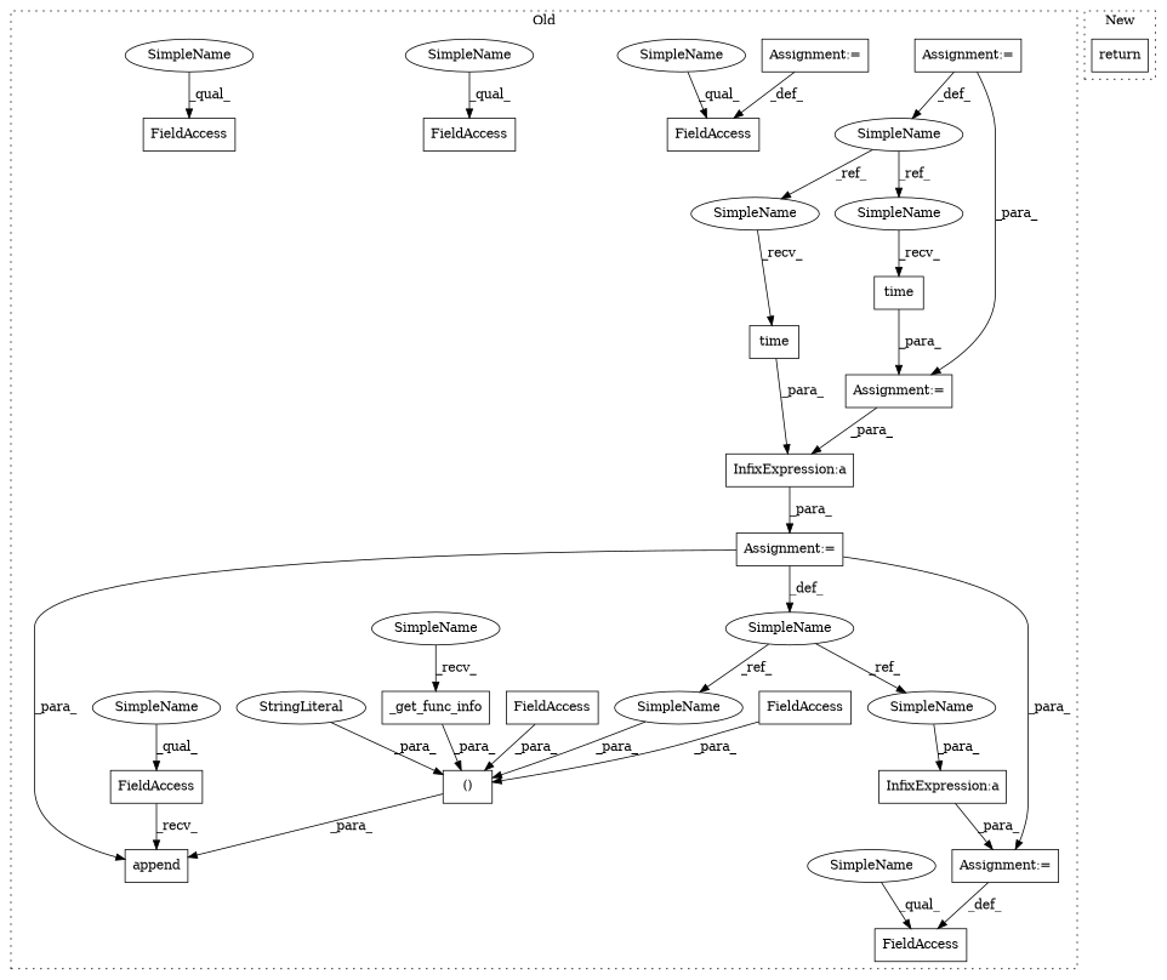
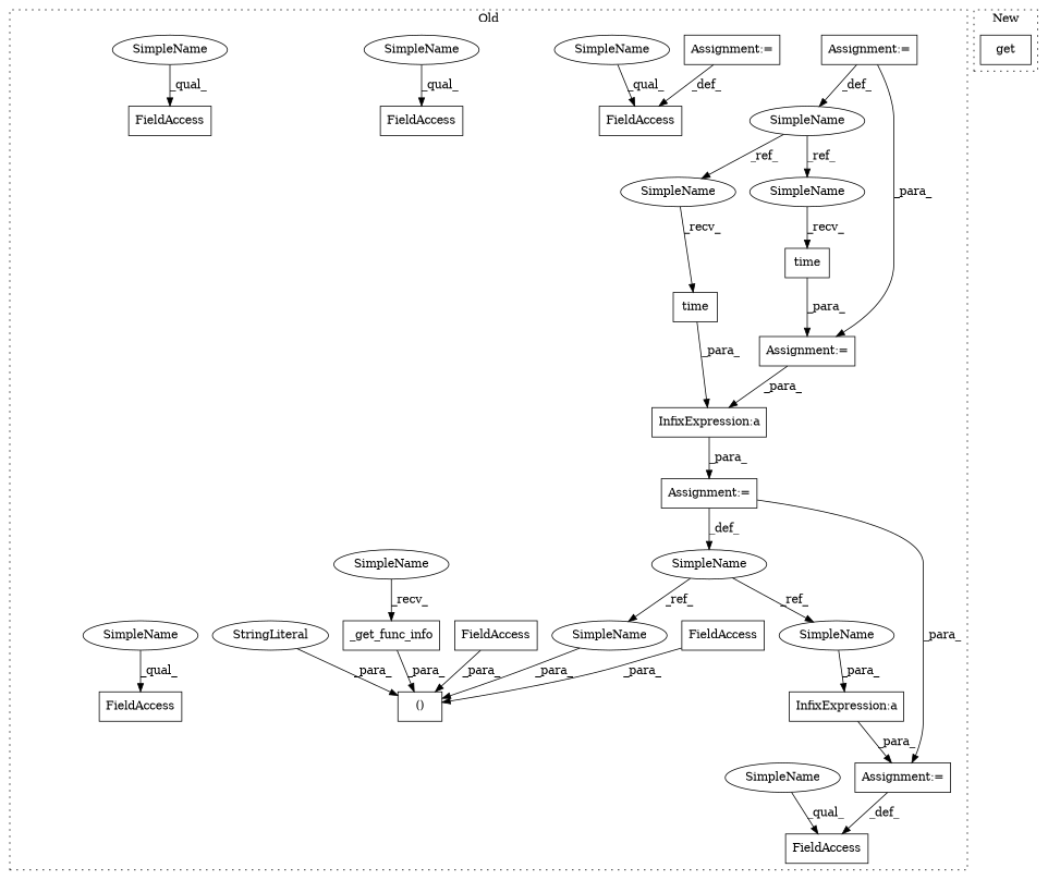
  digraph {
    node [a=42 l=4 s=1135 shape=box]
    n1 [a=32 l=16 label=_get_func_info s=1385]
    n2 [a=106 l=97 label="()" s=1304]
    n3 [a=27 l=3 label="InfixExpression:a" s=1124]
    n4 [a=27 l=3 label="InfixExpression:a" s=1162]
    n5 [a=22 l=15 label=FieldAccess]
    n6 [a=22 l=6 label=FieldAccess s=1361]
    n7 [a=22 l=9 label=FieldAccess s=1263]
    n8 [a=22 l=15 label=FieldAccess]
    n9 [a=22 label=FieldAccess s=1344]
    n10 [a=22 l=10 label=FieldAccess s=1281]
    n11 [a=22 l=11 label=FieldAccess s=1203]
    n12 [l=9 label=SimpleName s=1102 shape=ellipse]
    n13 [a=32 l=6 label=time s=1051]
    n14 [label=SimpleName s=1019 shape=ellipse]
    n15 [a=32 l=6 label=time s=1118]
    n16 [a=7 l=2 label="Assignment:=" s=1150]
    n17 [a=7 label="Assignment:=" s=1019]
    n18 [a=7 l=1 label="Assignment:=" s=1045]
    n19 [a=45 l=5 label=StringLiteral s=1326 shape=ellipse]
    n20 [a=7 l=2 label="Assignment:=" s=1272]
    n21 [a=7 l=1 label="Assignment:=" s=1111]
-   n22 [a=32 l="12,2" label=append s="1292,1401"]
    n23 [label=SimpleName s=1263 shape=ellipse]
    n24 [label=SimpleName shape=ellipse]
    n25 [label=SimpleName s=1281 shape=ellipse]
    n26 [label=SimpleName shape=ellipse]
    n27 [label=SimpleName s=1380 shape=ellipse]
    n28 [label=SimpleName s=1203 shape=ellipse]
    n29 [label=SimpleName s=1113 shape=ellipse]
    n30 [label=SimpleName s=1046 shape=ellipse]
    n31 [l=9 label=SimpleName s=1153 shape=ellipse]
    n32 [l=9 label=SimpleName s=1304 shape=ellipse]
-   n33 [a=41 l=7 label=return s=3492]
+   n33 [a=41 l=7 label=get s=3492]
    subgraph cluster_1 {
      label=Old
      style=dotted
      n1
      n2
      n3
      n4
      n5
      n6
      n7
      n8
      n9
      n10
      n11
      n12
      n13
      n14
      n15
      n16
      n17
      n18
      n19
      n20
      n21
-     n22
      n23
      n24
      n25
      n26
      n27
      n28
      n29
      n30
      n31
      n32
    }
    subgraph cluster_2 {
      label=New
      style=dotted
      n33
    }
    n1 -> n2 [label=_para_]
-   n2 -> n22 [label=_para_]
    n3 -> n21 [label=_para_]
    n4 -> n16 [label=_para_]
    n6 -> n2 [label=_para_]
    n9 -> n2 [label=_para_]
-   n10 -> n22 [label=_recv_]
    n12 -> n31 [label=_ref_]
    n12 -> n32 [label=_ref_]
    n13 -> n18 [label=_para_]
    n14 -> n29 [label=_ref_]
    n14 -> n30 [label=_ref_]
    n15 -> n3 [label=_para_]
    n16 -> n5 [label=_def_]
    n17 -> n14 [label=_def_]
    n17 -> n18 [label=_para_]
    n18 -> n3 [label=_para_]
    n19 -> n2 [label=_para_]
    n20 -> n7 [label=_def_]
    n21 -> n12 [label=_def_]
    n21 -> n16 [label=_para_]
-   n21 -> n22 [label=_para_]
    n23 -> n7 [label=_qual_]
    n24 -> n8 [label=_qual_]
    n25 -> n10 [label=_qual_]
    n26 -> n5 [label=_qual_]
    n27 -> n1 [label=_recv_]
    n28 -> n11 [label=_qual_]
    n29 -> n15 [label=_recv_]
    n30 -> n13 [label=_recv_]
    n31 -> n4 [label=_para_]
    n32 -> n2 [label=_para_]
  }
